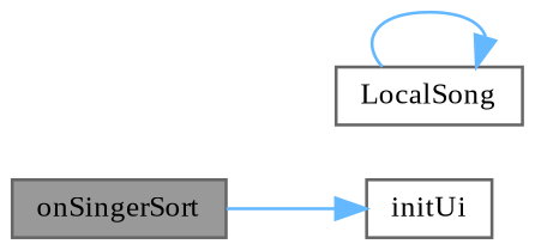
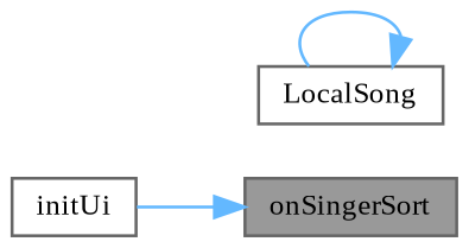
  digraph {
    fontname="Liberation Serif"
    rankdir=RL
    node [color=grey40 fillcolor=white fontname="Liberation Serif" fontsize=10 shape=box style=filled]
    edge [color=steelblue1 dir=back fontname="Liberation Serif" fontsize=10 labelfontname=Helvetica labelfontsize=10 style=solid]
    n1 [color=gray40 fillcolor=grey60 fontcolor=black height=0.2 label=onSingerSort width=0.4]
    n2 [height=0.2 label=initUi width=0.4]
    n3 [height=0.2 label=LocalSong width=0.4]
-   n2 -> n1
+   n1 -> n2
    n3 -> n3
  }
